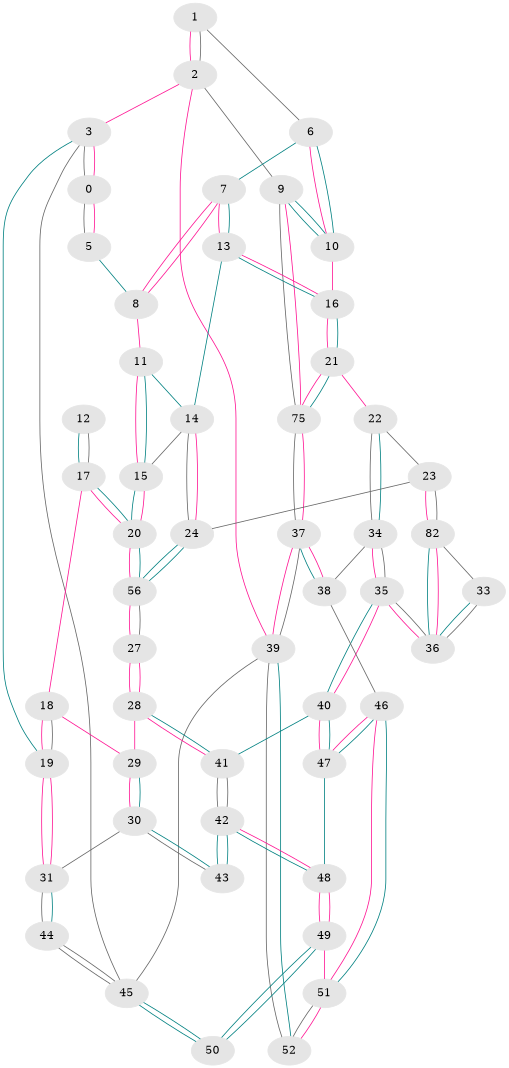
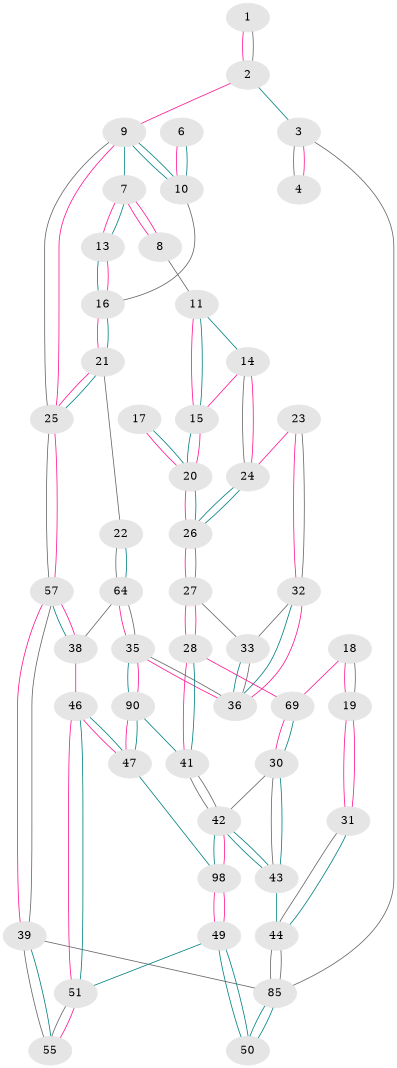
  graph {
    node [color=gray90 style=filled]
    edge [color=deeppink]
    1
    2
    6
    3
    9
    39
    7
    10
-   4 [label=0]
+   4
    19
-   45
-   25 [label=75]
-   52
-   5
+   45 [label=85]
+   25
+   52 [label=55]
    31
    50
    8
-   12
    17
    11
    13
    16
    14
    15
-   37
+   37 [label=57]
    21
    20
    18
    24
-   26 [label=56]
+   26
    22
-   29
+   29 [label=69]
    30
    44
    27
    23
-   34
-   32 [label=82]
+   34 [label=64]
+   32
    35
    38
    33
    36
    28
    41
    42
    43
-   40
+   40 [label=90]
    46
    47
    51
-   48
+   48 [label=98]
    49
    1 -- 2
    1 -- 2 [color=gray40]
-   1 -- 6 [color=gray40]
-   2 -- 3
-   2 -- 9 [color=gray40]
-   2 -- 39
-   6 -- 7 [color=teal]
+   2 -- 3 [color=teal]
+   2 -- 9
+   9 -- 7 [color=teal]
    6 -- 10
    6 -- 10 [color=teal]
    3 -- 4 [color=gray40]
    3 -- 4
-   3 -- 19 [color=teal]
    3 -- 45 [color=gray40]
    9 -- 10 [color=teal]
    9 -- 10 [color=teal]
    9 -- 25 [color=gray40]
    9 -- 25
    39 -- 45 [color=gray40]
    39 -- 52 [color=gray40]
    39 -- 52 [color=teal]
    7 -- 8
    7 -- 8
    7 -- 13
    7 -- 13 [color=teal]
-   10 -- 16
-   4 -- 5 [color=gray40]
-   4 -- 5
+   10 -- 16 [color=gray40]
    19 -- 31
    19 -- 31
    45 -- 50 [color=teal]
    45 -- 50 [color=teal]
    25 -- 37 [color=gray40]
    25 -- 37
-   5 -- 8 [color=teal]
    31 -- 44 [color=gray40]
    31 -- 44 [color=teal]
-   8 -- 11
-   12 -- 17 [color=teal]
-   12 -- 17 [color=gray40]
+   8 -- 11 [color=gray40]
    17 -- 20
    17 -- 20 [color=teal]
-   17 -- 18
    11 -- 14 [color=teal]
    11 -- 15
    11 -- 15 [color=teal]
    13 -- 16 [color=teal]
    13 -- 16
-   13 -- 14 [color=teal]
    16 -- 21
    16 -- 21 [color=teal]
-   14 -- 15 [color=gray40]
+   14 -- 15
    14 -- 24 [color=gray40]
    14 -- 24
    15 -- 20 [color=teal]
    15 -- 20
    37 -- 39
    37 -- 39 [color=gray40]
    37 -- 38 [color=teal]
    37 -- 38
    21 -- 25
    21 -- 25 [color=teal]
-   21 -- 22
+   21 -- 22 [color=gray40]
    20 -- 26
    20 -- 26 [color=teal]
    18 -- 19
    18 -- 19 [color=gray40]
    18 -- 29
    24 -- 26 [color=teal]
    24 -- 26 [color=teal]
    26 -- 27
    26 -- 27 [color=gray40]
-   22 -- 23 [color=gray40]
    22 -- 34 [color=gray40]
    22 -- 34 [color=teal]
    29 -- 30
    29 -- 30 [color=teal]
-   30 -- 31 [color=gray40]
+   30 -- 42 [color=gray40]
    30 -- 43 [color=gray40]
    30 -- 43 [color=teal]
    44 -- 45 [color=gray40]
    44 -- 45 [color=gray40]
+   27 -- 33 [color=gray40]
    27 -- 28
    27 -- 28
-   23 -- 24 [color=gray40]
+   23 -- 24
    23 -- 32
    23 -- 32 [color=gray40]
    34 -- 35
    34 -- 35 [color=gray40]
    34 -- 38 [color=gray40]
    32 -- 33 [color=gray40]
    32 -- 36 [color=teal]
    32 -- 36
    35 -- 36
    35 -- 36 [color=gray40]
    35 -- 40 [color=teal]
    35 -- 40
-   38 -- 46 [color=gray40]
+   38 -- 46
    33 -- 36 [color=teal]
    33 -- 36 [color=gray40]
    28 -- 29
    28 -- 41
    28 -- 41 [color=teal]
    41 -- 42 [color=gray40]
    41 -- 42 [color=gray40]
    42 -- 43 [color=teal]
    42 -- 43 [color=teal]
    42 -- 48 [color=teal]
    42 -- 48
+   43 -- 44 [color=teal]
    40 -- 41 [color=teal]
    40 -- 47
    40 -- 47 [color=teal]
    46 -- 47
    46 -- 47 [color=teal]
    46 -- 51
    46 -- 51 [color=teal]
    47 -- 48 [color=teal]
    51 -- 52 [color=gray40]
    51 -- 52
    48 -- 49
    48 -- 49
    49 -- 50 [color=teal]
    49 -- 50 [color=teal]
-   49 -- 51
+   49 -- 51 [color=teal]
  }
